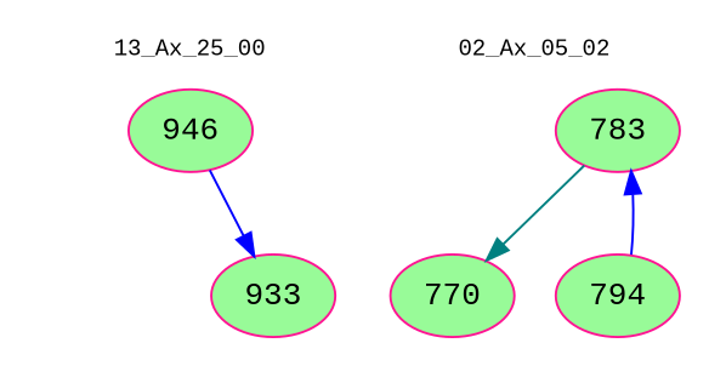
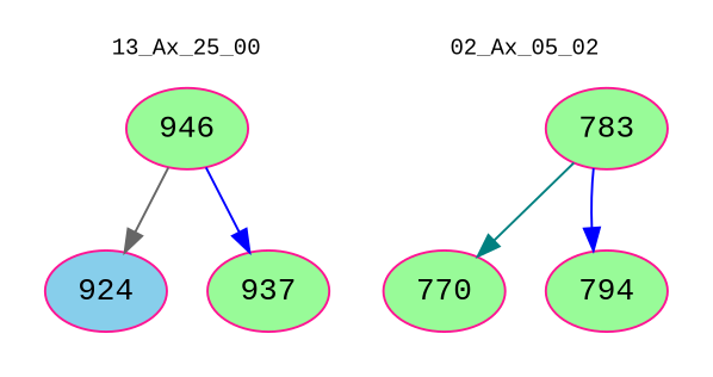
  digraph {
    fontname="Liberation Mono"
    node [color=deeppink fillcolor=palegreen fontname="Liberation Mono" style=filled]
    edge [color=blue fontname="Liberation Mono"]
    n1 [label=946]
-   n3 [label=933]
+   n2 [fillcolor=skyblue label=924]
+   n3 [label=937]
    n4 [label=783]
    n5 [label=770]
    n6 [label=794]
    subgraph cluster_1 {
      color=white
      fontsize=10
      label="13_Ax_25_00"
      n1
+     n2
      n3
    }
    subgraph cluster_2 {
      color=white
      fontsize=10
      label="02_Ax_05_02"
      n4
      n5
      n6
    }
+   n1 -> n2 [color=gray40]
    n1 -> n3
    n4 -> n5 [color=teal]
-   n6 -> n4
+   n4 -> n6
  }
